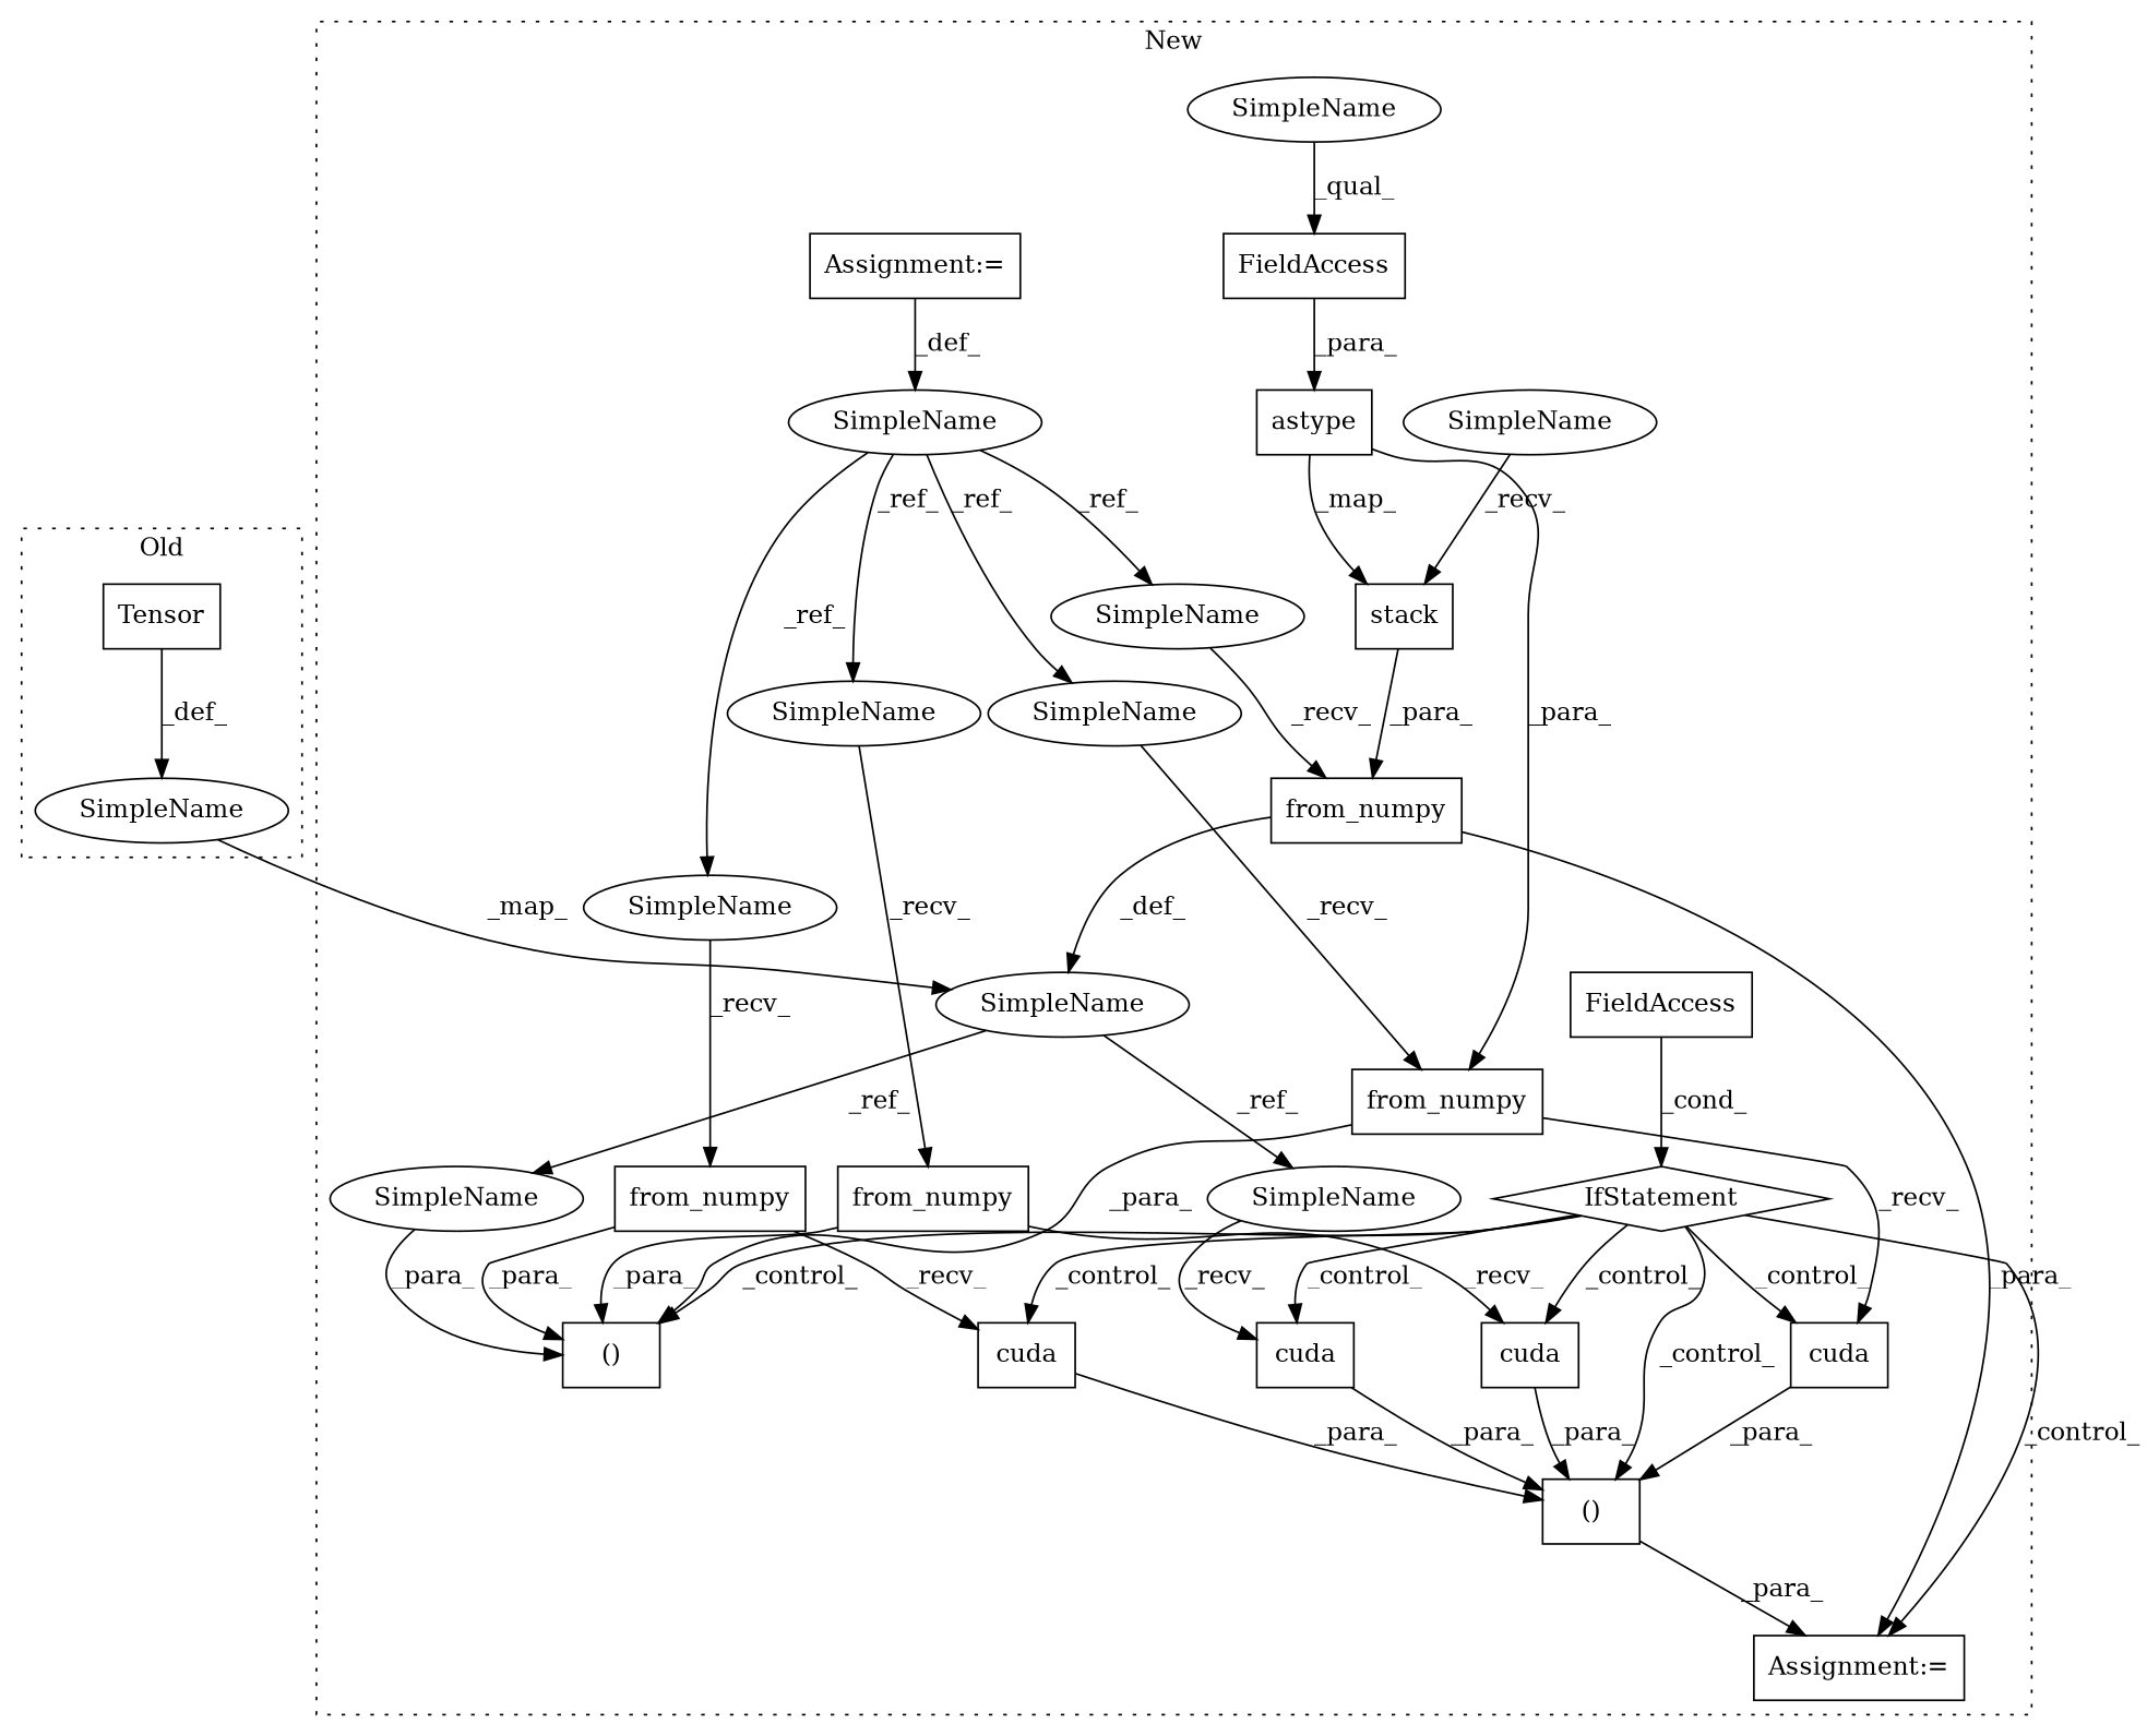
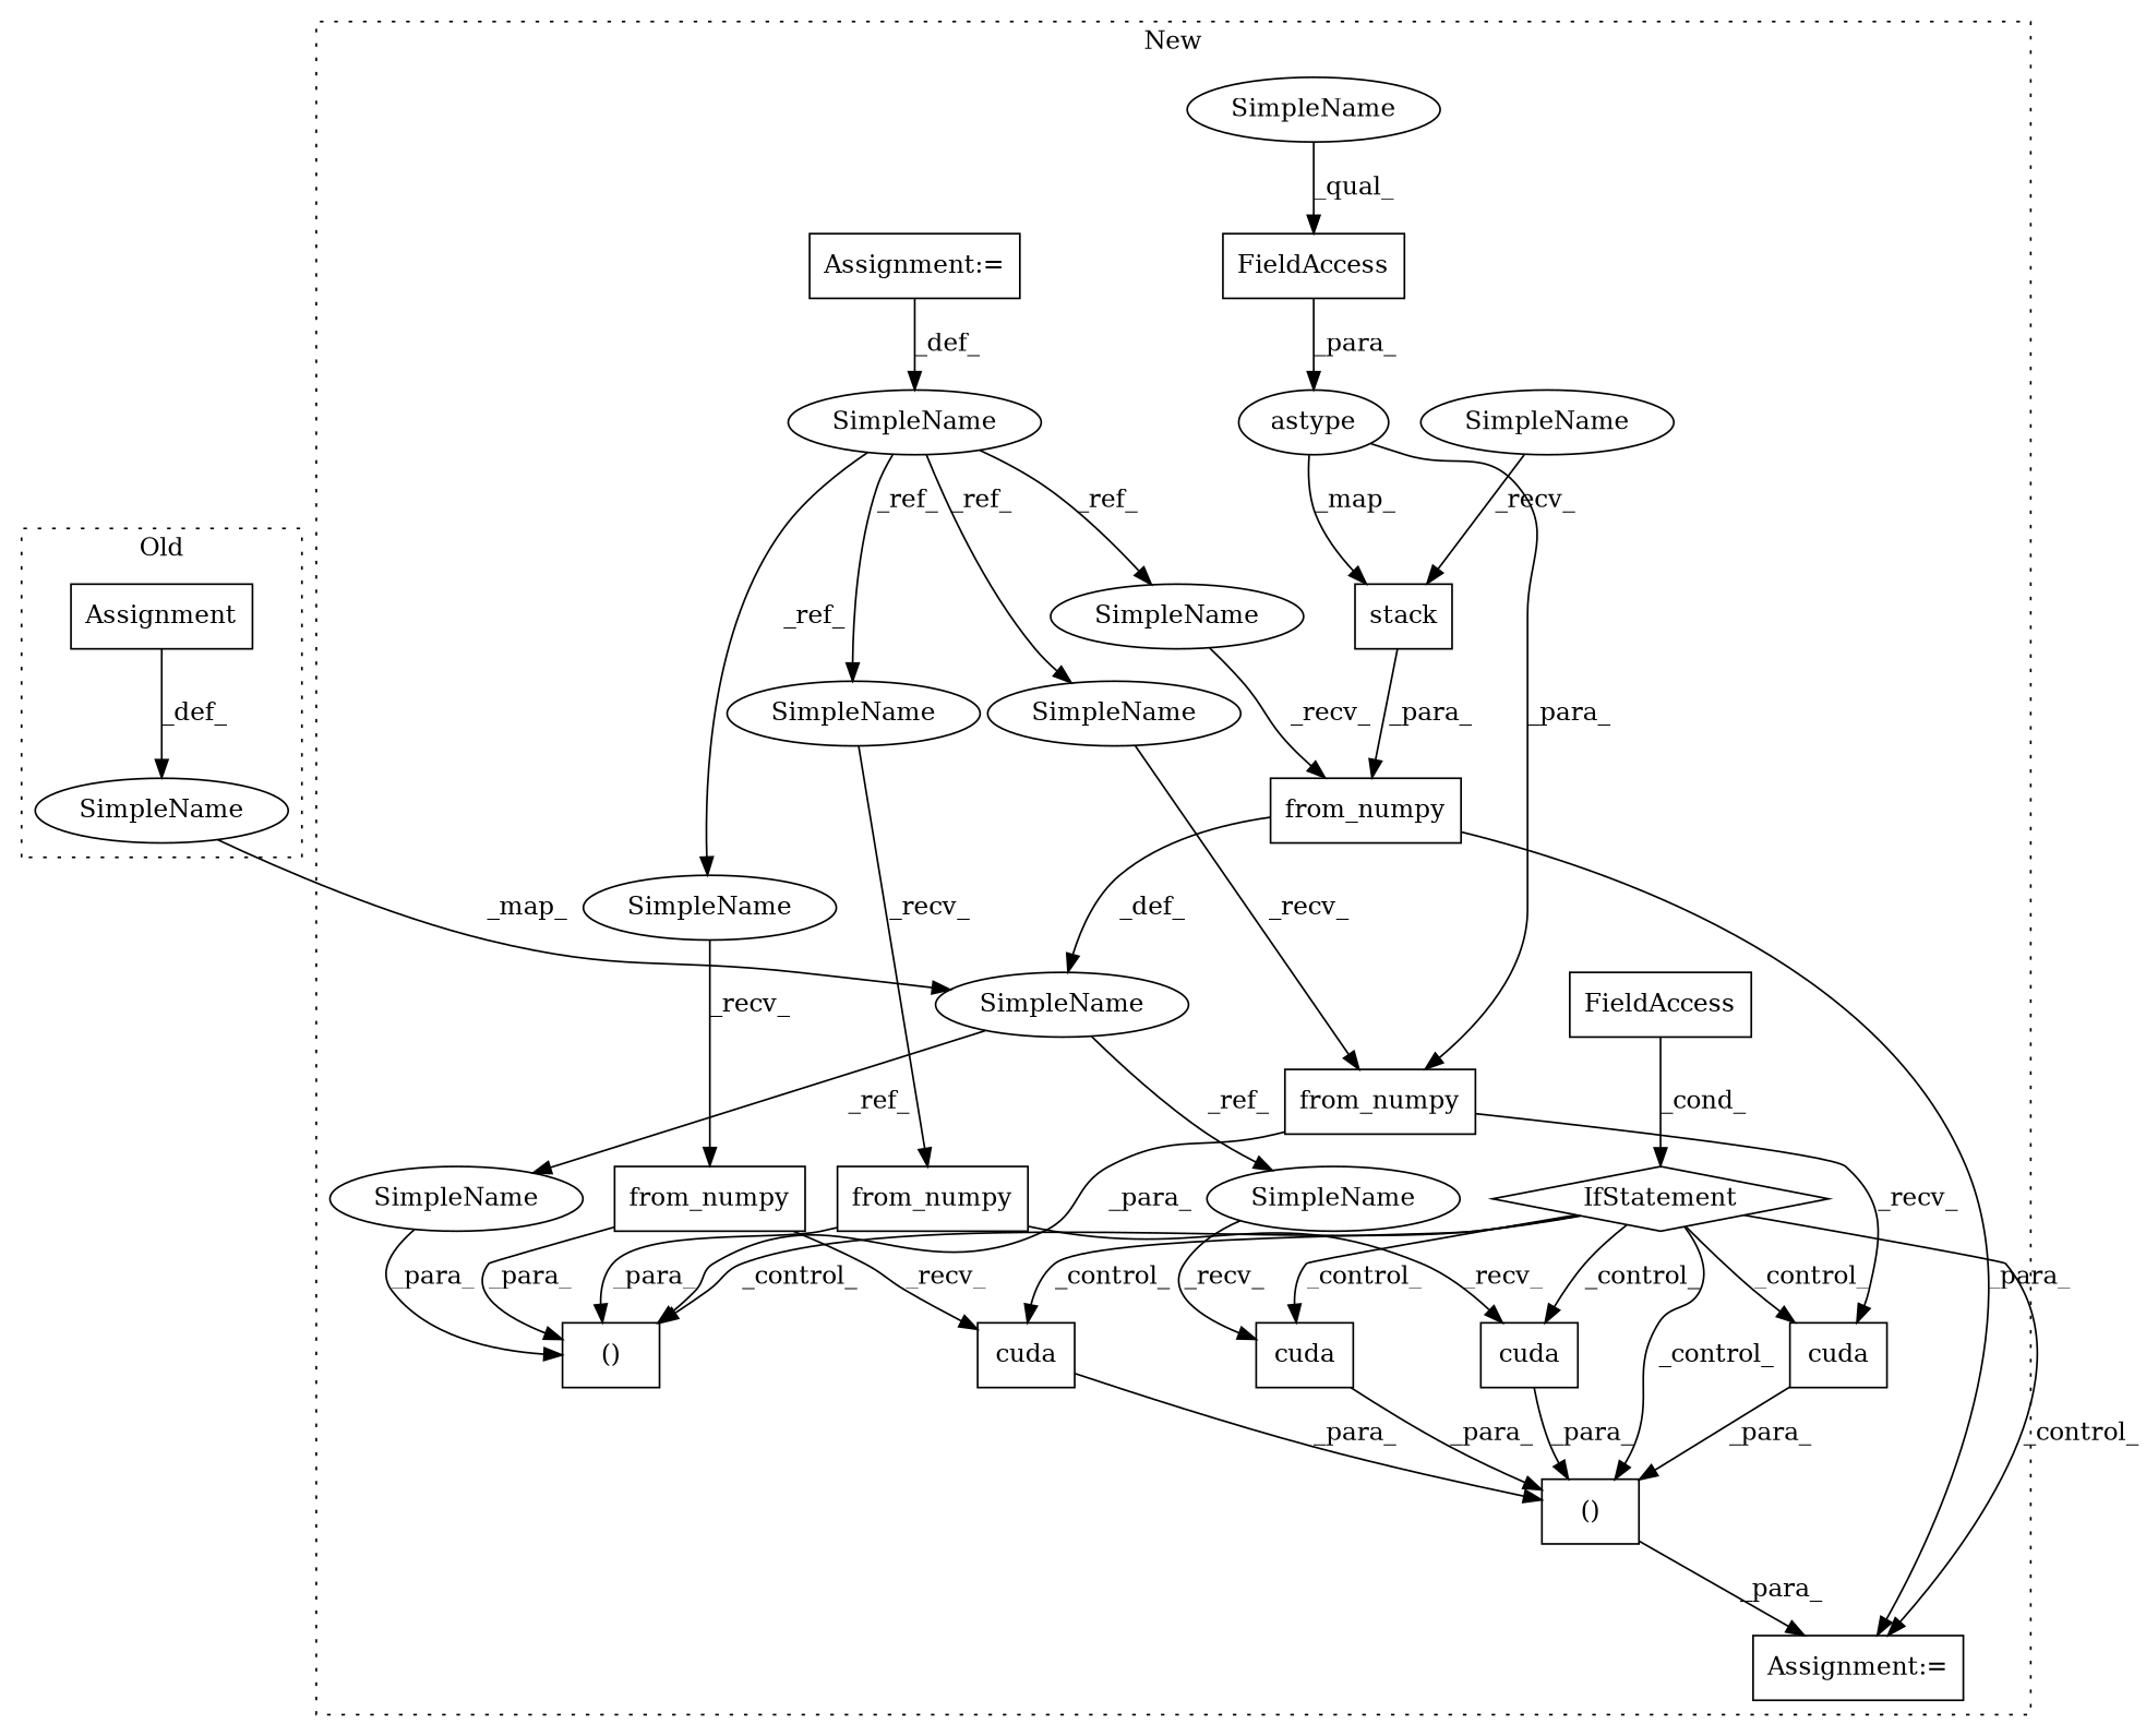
  digraph {
    node [a=32 l=5 s=3779 shape=box]
-   n1 [l="7,1" label=Tensor s="3618,3637"]
+   n1 [l="7,1" label=Assignment s="3618,3637"]
    n2 [a=42 l=7 label=SimpleName s=3610 shape=ellipse]
    n3 [l="6,1" label=stack s="3702,3720"]
    n4 [a=106 l=92 label="()" s=3898]
    n5 [l=6 label=cuda s=3959]
    n6 [a=106 l=64 label="()" s=3825]
    n7 [l=6 label=cuda s=3905]
    n8 [a=42 l=7 label=SimpleName s=3674 shape=ellipse]
    n9 [l=6 label=cuda s=3984]
    n10 [a=22 l=10 label=FieldAccess]
    n11 [l=6 label=cuda s=3932]
    n12 [a=22 l=7 label=FieldAccess s=3801]
    n13 [a=25 l="4,2" label=IfStatement s="3797,3808" shape=diamond]
    n14 [a=7 l=9 label="Assignment:=" s=3889]
    n15 [l="11,1" label=from_numpy s="3740,3790"]
    n16 [a=7 label="Assignment:=" s=3507]
    n17 [l="11,1" label=from_numpy s="3581,3613"]
    n18 [a=42 label=SimpleName s=3507 shape=ellipse]
    n19 [l="11,1" label=from_numpy s="3634,3667"]
-   n20 [l="7,1" label=astype s="3772,3789"]
+   n20 [l="7,1" label=astype s="3772,3789" shape=ellipse]
    n21 [l="11,1" label=from_numpy s="3688,3721"]
    n22 [a=42 l=7 label=SimpleName s=3864 shape=ellipse]
    n23 [a=42 l=7 label=SimpleName s=3951 shape=ellipse]
    n24 [a=42 label=SimpleName s=3575 shape=ellipse]
    n25 [a=42 label=SimpleName s=3734 shape=ellipse]
    n26 [a=42 label=SimpleName s=3628 shape=ellipse]
    n27 [a=42 label=SimpleName s=3682 shape=ellipse]
    n28 [a=42 l=2 label=SimpleName s=3699 shape=ellipse]
    n29 [a=42 l=2 label=SimpleName shape=ellipse]
    subgraph cluster_1 {
      label=Old
      style=dotted
      n1
      n2
    }
    subgraph cluster_2 {
      label=New
      style=dotted
      n3
      n4
      n5
      n6
      n7
      n8
      n9
      n10
      n11
      n12
      n13
      n14
      n15
      n16
      n17
      n18
      n19
      n20
      n21
      n22
      n23
      n24
      n25
      n26
      n27
      n28
      n29
    }
    n1 -> n2 [label=_def_]
    n2 -> n8 [label=_map_]
    n3 -> n21 [label=_para_]
    n4 -> n14 [label=_para_]
    n5 -> n4 [label=_para_]
    n7 -> n4 [label=_para_]
    n8 -> n22 [label=_ref_]
    n8 -> n23 [label=_ref_]
    n9 -> n4 [label=_para_]
    n10 -> n20 [label=_para_]
    n11 -> n4 [label=_para_]
    n12 -> n13 [label=_cond_]
    n13 -> n4 [label=_control_]
    n13 -> n5 [label=_control_]
    n13 -> n6 [label=_control_]
    n13 -> n7 [label=_control_]
    n13 -> n9 [label=_control_]
    n13 -> n11 [label=_control_]
    n13 -> n14 [label=_control_]
    n15 -> n6 [label=_para_]
    n15 -> n9 [label=_recv_]
    n16 -> n18 [label=_def_]
    n17 -> n6 [label=_para_]
    n17 -> n7 [label=_recv_]
    n18 -> n24 [label=_ref_]
    n18 -> n25 [label=_ref_]
    n18 -> n26 [label=_ref_]
    n18 -> n27 [label=_ref_]
    n19 -> n6 [label=_para_]
    n19 -> n11 [label=_recv_]
    n20 -> n3 [label=_map_]
    n20 -> n15 [label=_para_]
    n21 -> n8 [label=_def_]
    n21 -> n14 [label=_para_]
    n22 -> n6 [label=_para_]
    n23 -> n5 [label=_recv_]
    n24 -> n17 [label=_recv_]
    n25 -> n15 [label=_recv_]
    n26 -> n19 [label=_recv_]
    n27 -> n21 [label=_recv_]
    n28 -> n3 [label=_recv_]
    n29 -> n10 [label=_qual_]
  }
